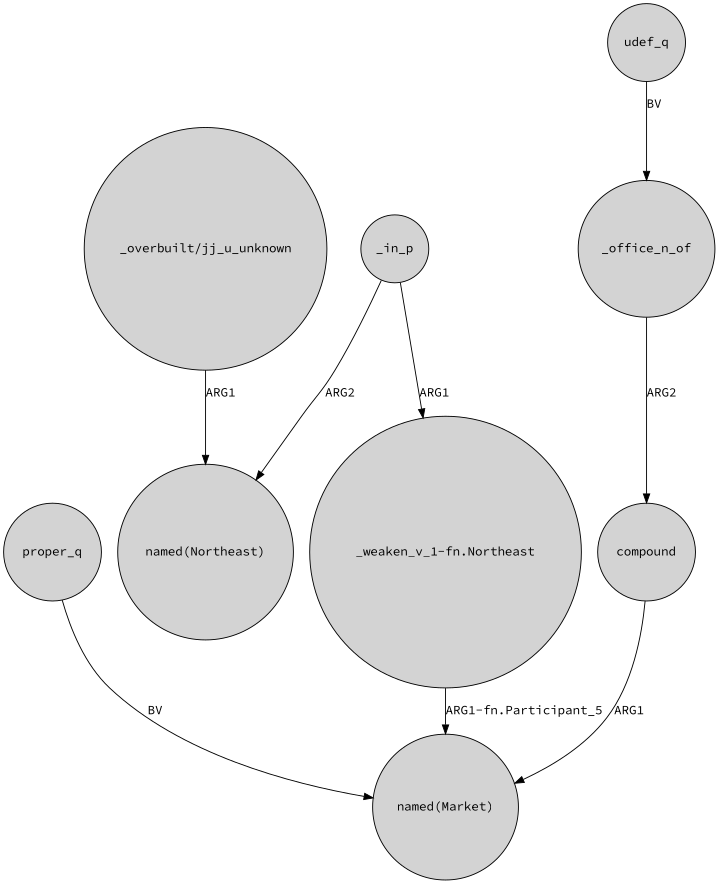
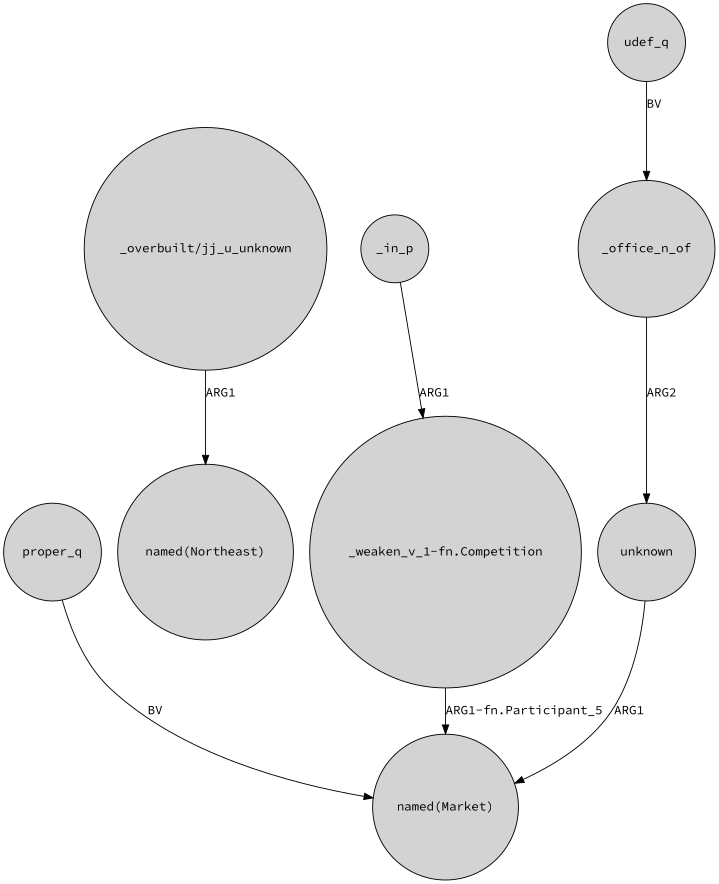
  digraph {
    fontname="Source Code Pro"
    node [fontname="Source Code Pro" shape=circle style=filled]
    edge [fontname="Source Code Pro"]
    proper_q
    "named(Market)"
    _in_p
    "named(Northeast)"
-   "_weaken_v_1-fn.Competition" [label="_weaken_v_1-fn.Northeast"]
+   "_weaken_v_1-fn.Competition"
    udef_q
    _office_n_of
-   compound
+   compound [label=unknown]
    "_overbuilt/jj_u_unknown"
    proper_q -> "named(Market)" [label=BV]
-   _in_p -> "named(Northeast)" [label=ARG2]
    _in_p -> "_weaken_v_1-fn.Competition" [label=ARG1]
    "_weaken_v_1-fn.Competition" -> "named(Market)" [label="ARG1-fn.Participant_5"]
    udef_q -> _office_n_of [label=BV]
    _office_n_of -> compound [label=ARG2]
    compound -> "named(Market)" [label=ARG1]
    "_overbuilt/jj_u_unknown" -> "named(Northeast)" [label=ARG1]
  }
